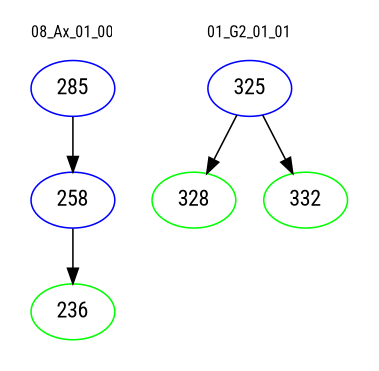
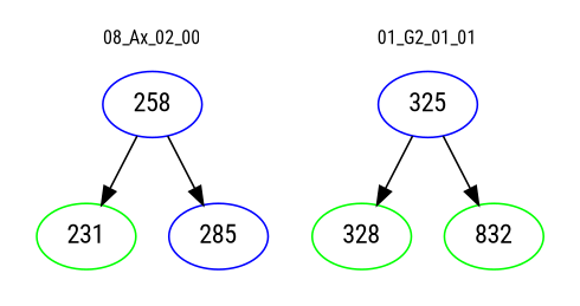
  digraph {
    fontname="Roboto Condensed"
    node [color=blue fontname="Roboto Condensed"]
    edge [color=black fontname="Roboto Condensed"]
    n1 [label=258]
-   n2 [color=green label=236]
+   n2 [color=green label=231]
    n3 [label=285]
    n4 [label=325]
    n5 [color=green label=328]
-   n6 [color=green label=332]
+   n6 [color=green label=832]
    subgraph cluster_1 {
      color=white
      fontsize=10
-     label="08_Ax_01_00"
+     label="08_Ax_02_00"
      n1
      n2
      n3
    }
    subgraph cluster_2 {
      color=white
      fontsize=10
      label="01_G2_01_01"
      n4
      n5
      n6
    }
    n1 -> n2
-   n3 -> n1
+   n1 -> n3
    n4 -> n5
    n4 -> n6
  }
